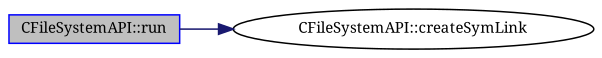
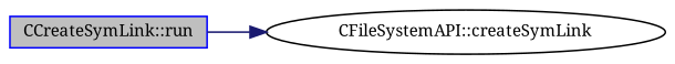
  digraph {
    rankdir=LR
    fontname="Noto Serif"
    node [fontname="Noto Serif" fontsize=10 style=filled]
-   n1 [color=blue fillcolor=grey75 fontcolor=black height=0.2 label="CFileSystemAPI::run" shape=box width=0.4]
+   n1 [color=blue fillcolor=grey75 fontcolor=black height=0.2 label="CCreateSymLink::run" shape=box width=0.4]
    n2 [color=black fillcolor=white height=0.2 label="CFileSystemAPI::createSymLink" shape=ellipse width=0.4]
    n1 -> n2 [color=midnightblue fontname="Noto Serif" fontsize=10 labelfontname=Helvetica labelfontsize=10 style=solid]
  }
